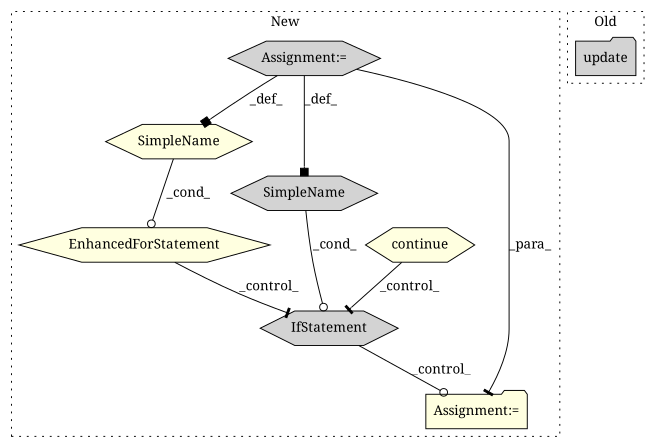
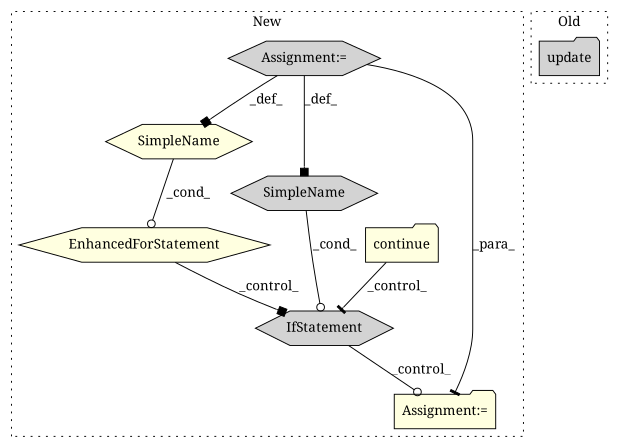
  digraph {
    fontname="Noto Serif"
    node [a=42 fillcolor=lightyellow fontname="Noto Serif" l="79,2" s="12198,12308" shape=hexagon style=filled]
    edge [arrowhead=odot fontname="Noto Serif"]
-   n1 [a=18 l=9 label=continue s=12385]
+   n1 [a=18 l=9 label=continue s=12385 shape=folder]
    n2 [a=25 fillcolor=lightgrey l="14,2" label=IfStatement s="12322,12369"]
    n3 [fillcolor=lightgrey label=SimpleName l="" s=""]
    n4 [l=8 label=SimpleName s=12281]
    n5 [a=7 fillcolor=lightgrey label="Assignment:="]
    n6 [a=7 l=1 label="Assignment:=" s=12816 shape=folder]
    n7 [a=70 label=EnhancedForStatement]
    n8 [a=32 fillcolor=lightgrey l="7,1" label=update s="12259,12290" shape=folder]
    subgraph cluster_1 {
      label=New
      style=dotted
      n1
      n2
      n3
      n4
      n5
      n6
      n7
    }
    subgraph cluster_2 {
      label=Old
      style=dotted
      n8
    }
    n1 -> n2 [arrowhead=tee label=_control_]
    n2 -> n6 [label=_control_]
    n3 -> n2 [label=_cond_]
    n4 -> n7 [label=_cond_]
    n5 -> n3 [arrowhead=box label=_def_]
    n5 -> n4 [arrowhead=box label=_def_]
    n5 -> n6 [arrowhead=tee label=_para_]
-   n7 -> n2 [arrowhead=tee label=_control_]
+   n7 -> n2 [arrowhead=box label=_control_]
  }
